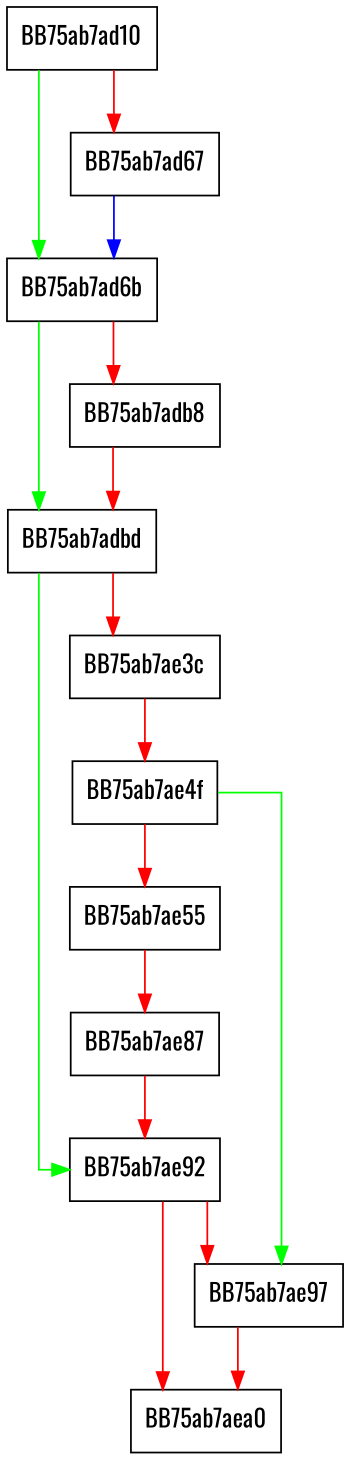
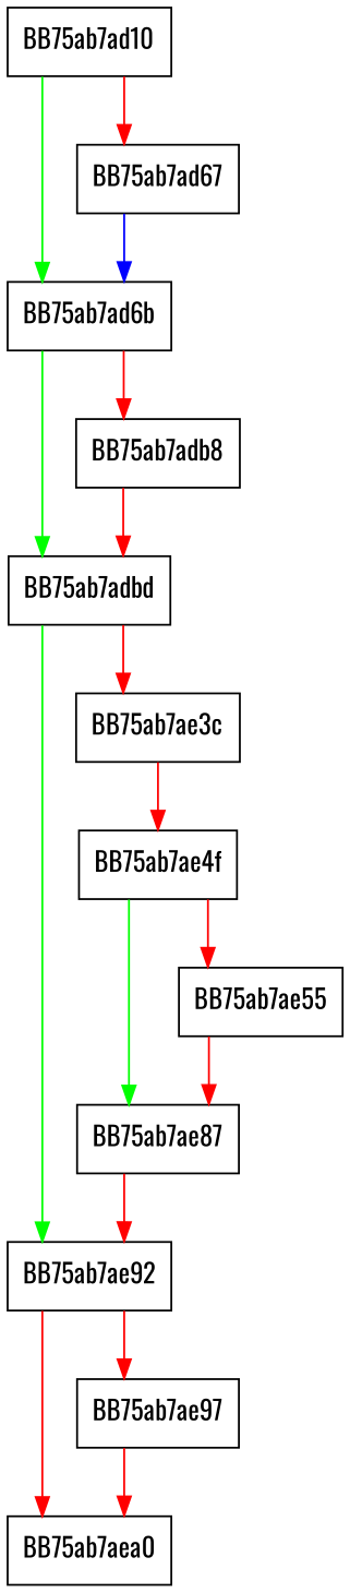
  digraph {
    fontname=Oswald
    splines=ortho
    node [fontname=Oswald shape=box]
    edge [color=red fontname=Oswald]
    BB75ab7ad10
    BB75ab7ad6b
    BB75ab7ad67
    BB75ab7adbd
    BB75ab7adb8
    BB75ab7ae92
    BB75ab7ae3c
    BB75ab7aea0
    BB75ab7ae97
    BB75ab7ae4f
    BB75ab7ae87
    BB75ab7ae55
    BB75ab7ad10 -> BB75ab7ad6b [color=green]
    BB75ab7ad10 -> BB75ab7ad67
    BB75ab7ad6b -> BB75ab7adbd [color=green]
    BB75ab7ad6b -> BB75ab7adb8
    BB75ab7ad67 -> BB75ab7ad6b [color=blue]
    BB75ab7adbd -> BB75ab7ae92 [color=green]
    BB75ab7adbd -> BB75ab7ae3c
    BB75ab7adb8 -> BB75ab7adbd
    BB75ab7ae92 -> BB75ab7aea0
    BB75ab7ae92 -> BB75ab7ae97
    BB75ab7ae3c -> BB75ab7ae4f
    BB75ab7ae97 -> BB75ab7aea0
-   BB75ab7ae4f -> BB75ab7ae97 [color=green]
+   BB75ab7ae4f -> BB75ab7ae87 [color=green]
    BB75ab7ae4f -> BB75ab7ae55
    BB75ab7ae87 -> BB75ab7ae92
    BB75ab7ae55 -> BB75ab7ae87
  }
